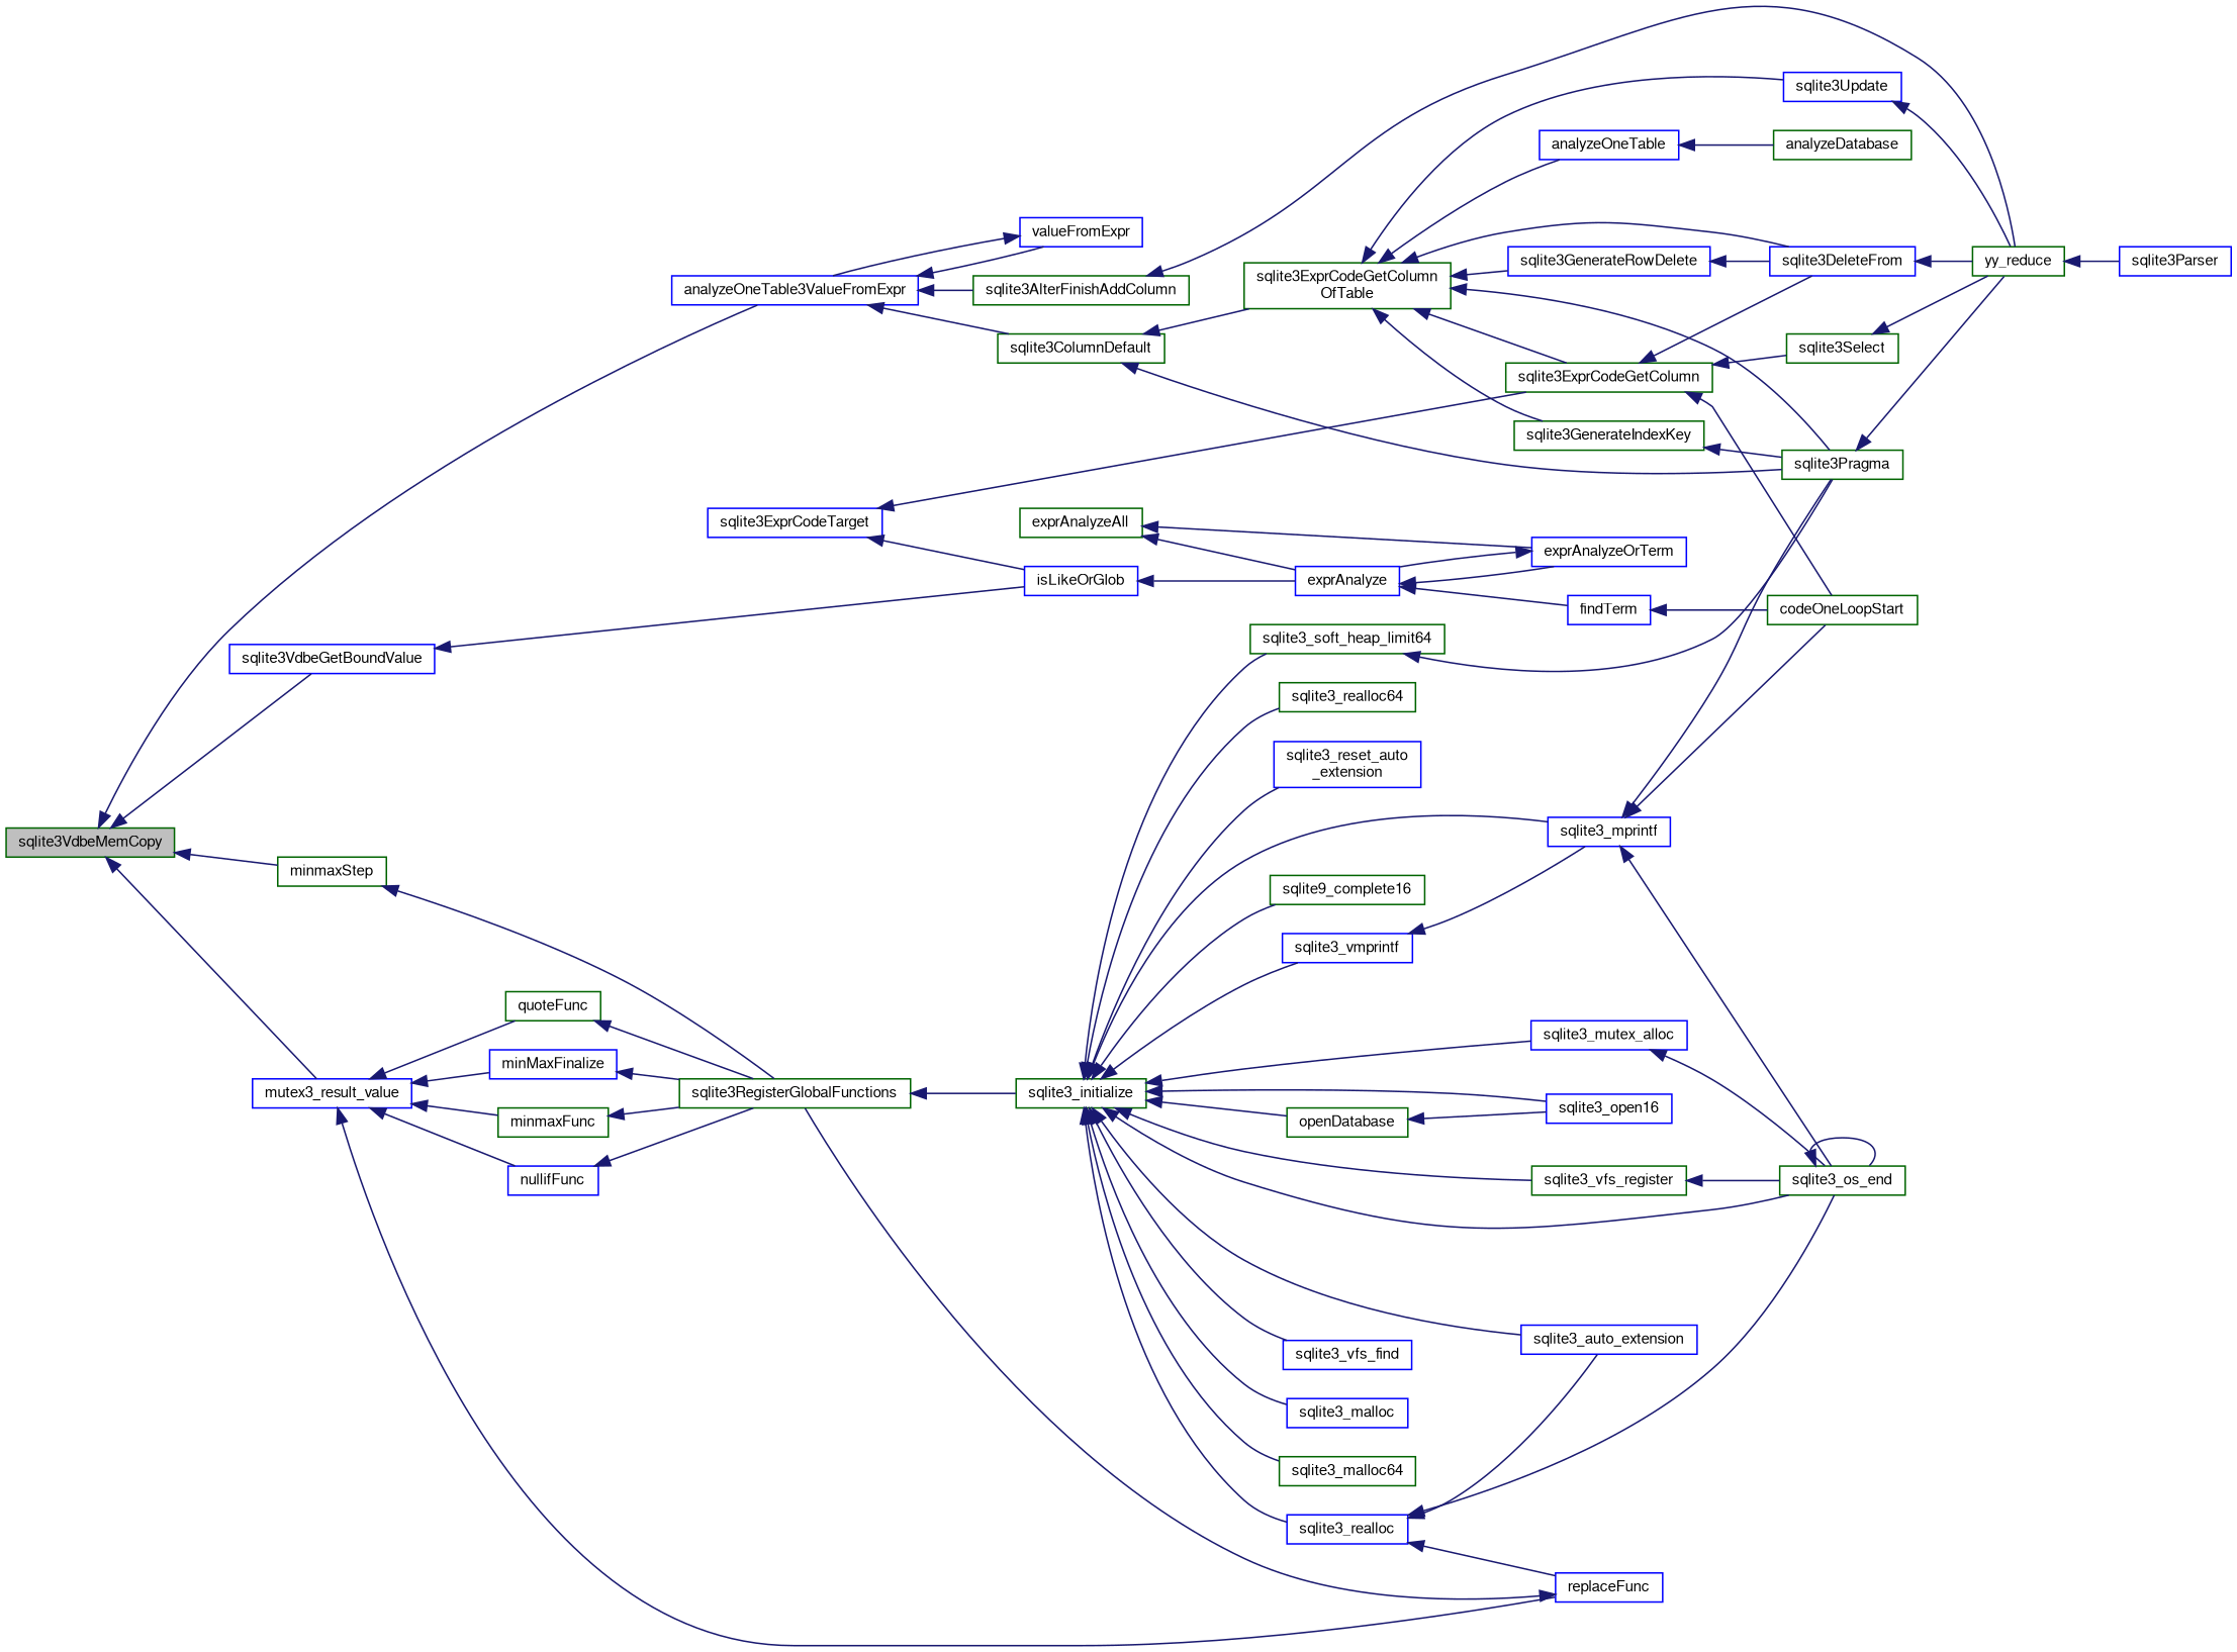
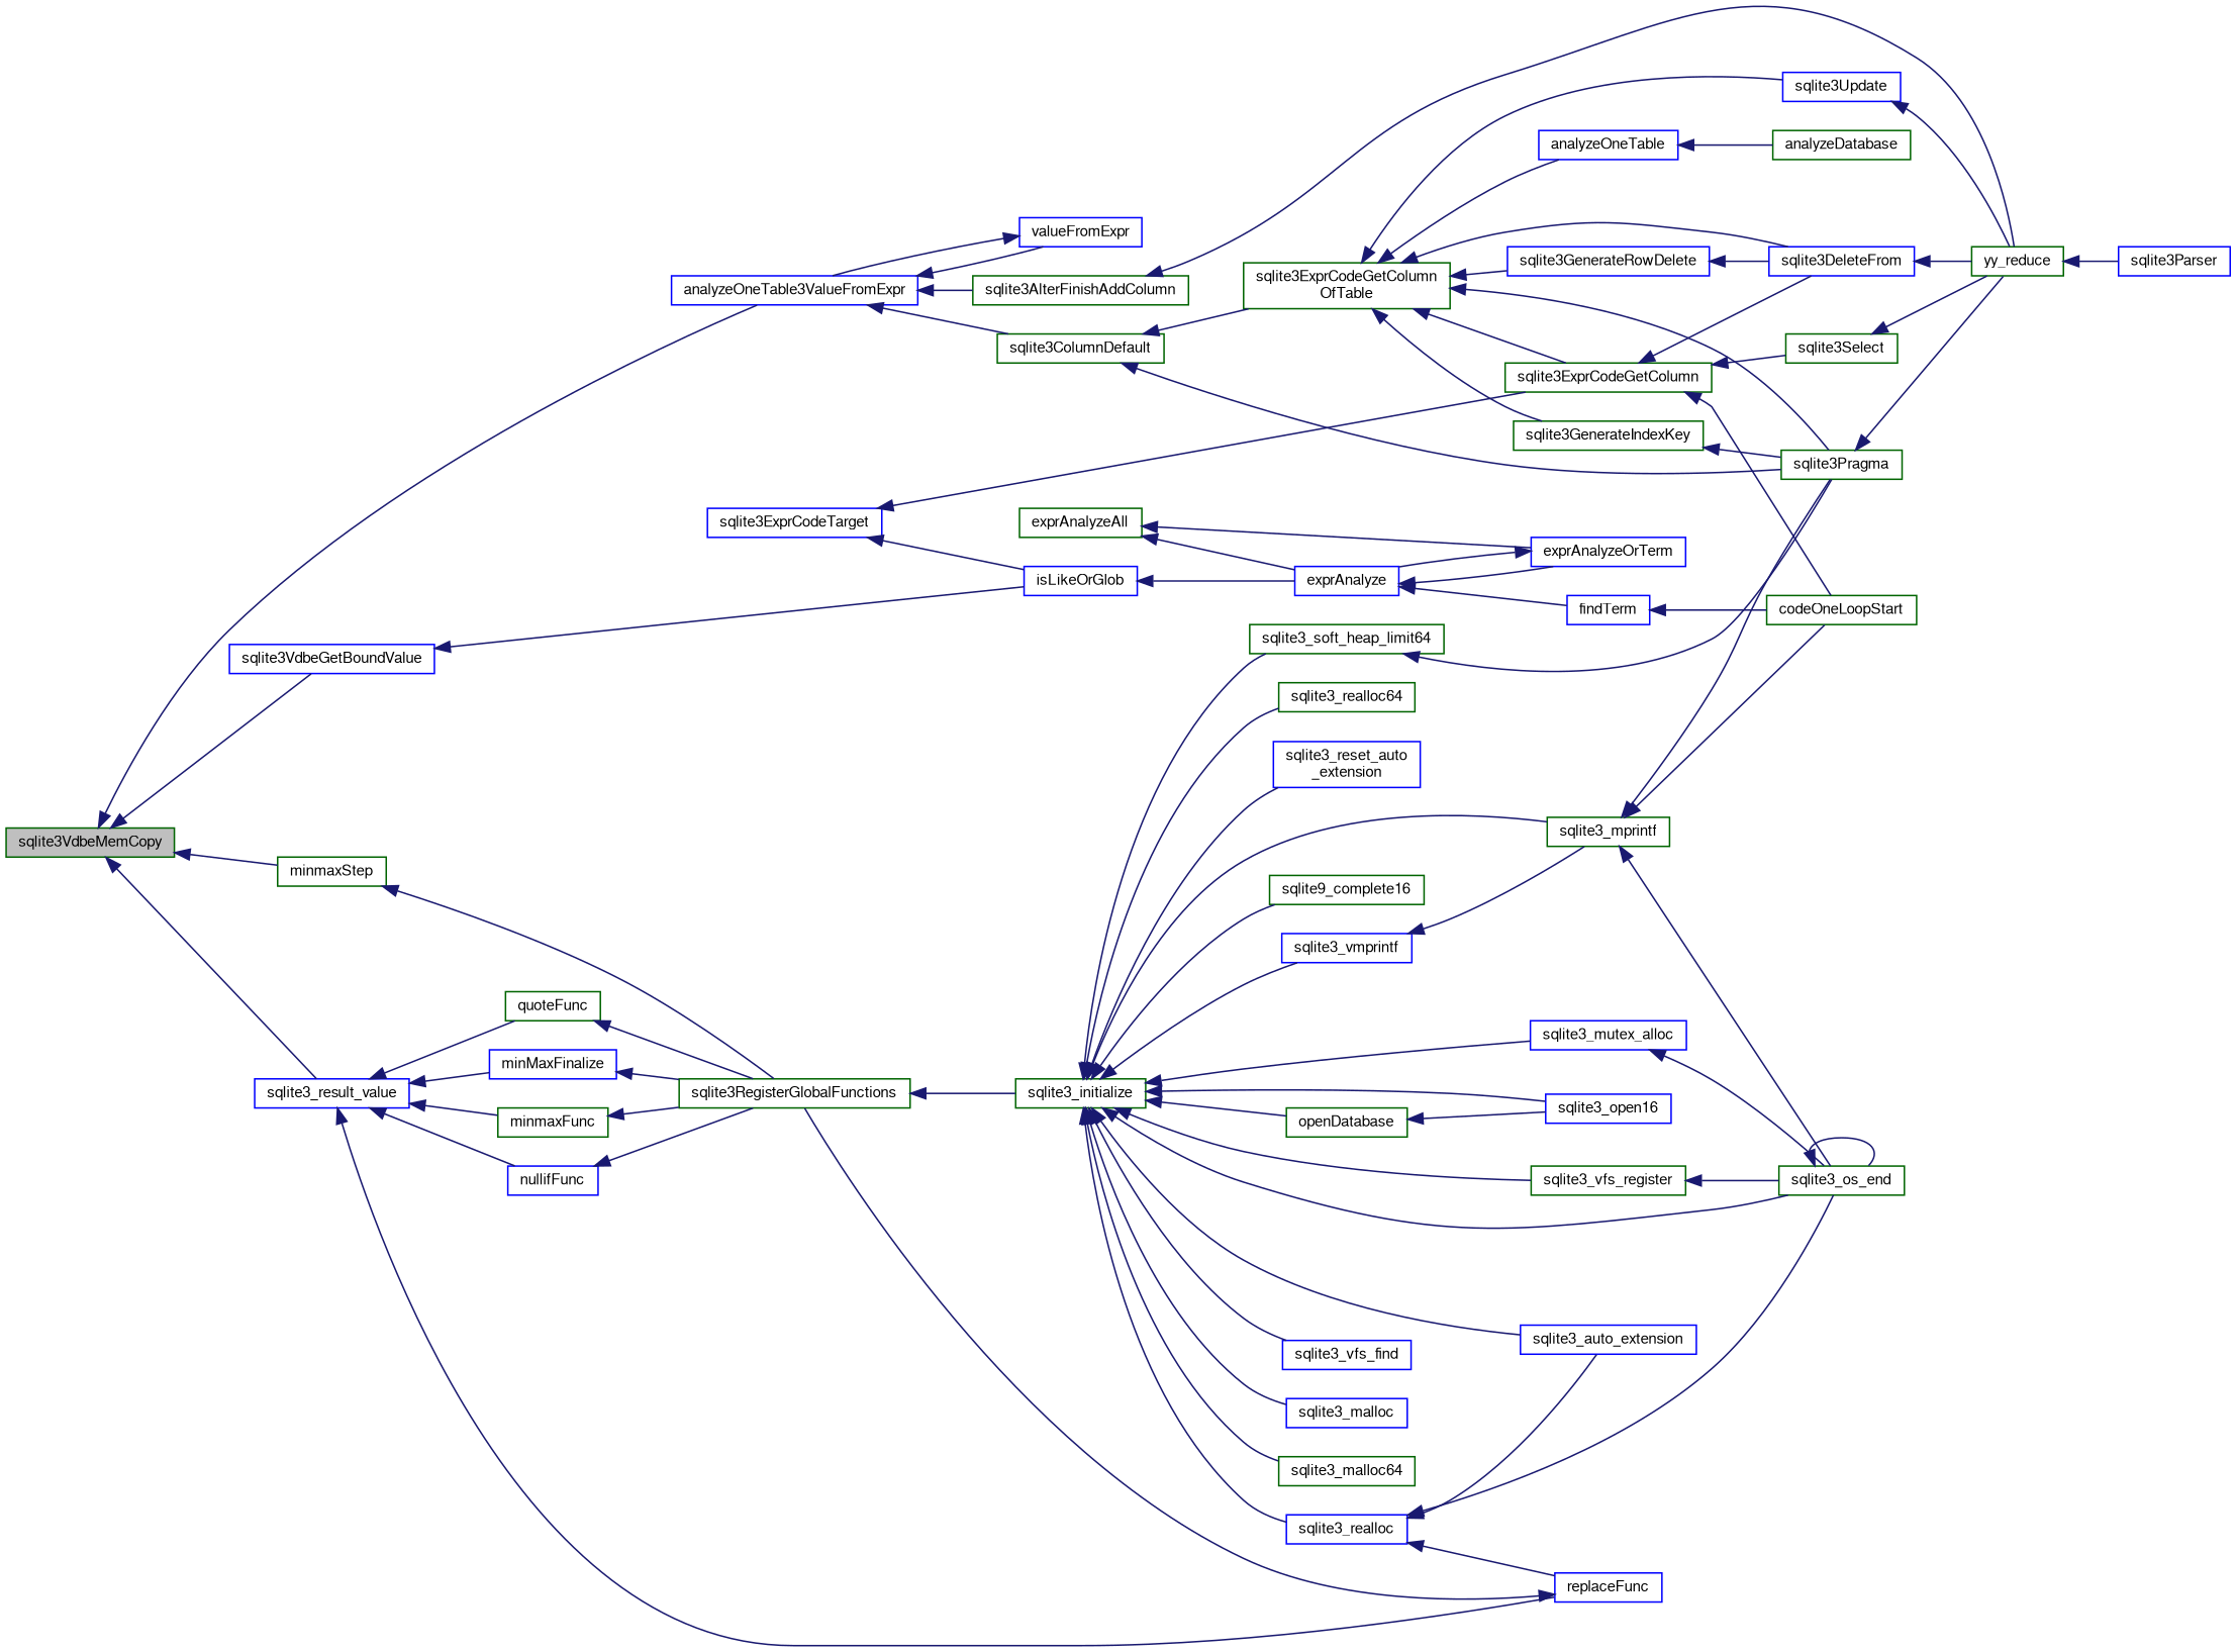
  digraph {
    rankdir=LR
    node [color=darkgreen fillcolor=white fontname=FreeSans fontsize=10 shape=record style=filled]
    edge [color=midnightblue dir=back fontname=FreeSans fontsize=10 labelfontname=FreeSans labelfontsize=10 style=solid]
    n1 [fillcolor=grey75 fontcolor=black height=0.2 label=sqlite3VdbeMemCopy width=0.4]
    n2 [color=blue height=0.2 label=analyzeOneTable3ValueFromExpr width=0.4]
    n3 [color=blue height=0.2 label=sqlite3VdbeGetBoundValue width=0.4]
-   n4 [color=blue height=0.2 label=mutex3_result_value width=0.4]
+   n4 [color=blue height=0.2 label=sqlite3_result_value width=0.4]
    n5 [height=0.2 label=minmaxStep width=0.4]
    n6 [color=blue height=0.2 label=valueFromExpr width=0.4]
    n7 [height=0.2 label=sqlite3AlterFinishAddColumn width=0.4]
    n8 [height=0.2 label=sqlite3ColumnDefault width=0.4]
    n9 [color=blue height=0.2 label=isLikeOrGlob width=0.4]
    n10 [height=0.2 label=minmaxFunc width=0.4]
    n11 [color=blue height=0.2 label=replaceFunc width=0.4]
    n12 [color=blue height=0.2 label=nullifFunc width=0.4]
    n13 [height=0.2 label=quoteFunc width=0.4]
    n14 [color=blue height=0.2 label=minMaxFinalize width=0.4]
    n15 [height=0.2 label=sqlite3RegisterGlobalFunctions width=0.4]
    n16 [height=0.2 label=yy_reduce width=0.4]
    n17 [height=0.2 label="sqlite3ExprCodeGetColumn\lOfTable" width=0.4]
    n18 [height=0.2 label=sqlite3Pragma width=0.4]
    n19 [color=blue height=0.2 label=sqlite3Parser width=0.4]
    n20 [height=0.2 label=sqlite3ExprCodeGetColumn width=0.4]
    n21 [color=blue height=0.2 label=sqlite3DeleteFrom width=0.4]
    n22 [color=blue height=0.2 label=analyzeOneTable width=0.4]
    n23 [color=blue height=0.2 label=sqlite3GenerateRowDelete width=0.4]
    n24 [height=0.2 label=sqlite3GenerateIndexKey width=0.4]
    n25 [color=blue height=0.2 label=sqlite3Update width=0.4]
    n26 [height=0.2 label=codeOneLoopStart width=0.4]
    n27 [height=0.2 label=sqlite3Select width=0.4]
    n28 [height=0.2 label=analyzeDatabase width=0.4]
    n29 [color=blue height=0.2 label=sqlite3ExprCodeTarget width=0.4]
    n30 [color=blue height=0.2 label=exprAnalyze width=0.4]
    n31 [color=blue height=0.2 label=findTerm width=0.4]
    n32 [color=blue height=0.2 label=exprAnalyzeOrTerm width=0.4]
    n33 [height=0.2 label=exprAnalyzeAll width=0.4]
    n34 [height=0.2 label=sqlite3_initialize width=0.4]
    n35 [color=blue height=0.2 label=sqlite3_vfs_find width=0.4]
    n36 [height=0.2 label=sqlite3_vfs_register width=0.4]
    n37 [height=0.2 label=sqlite3_os_end width=0.4]
    n38 [color=blue height=0.2 label=sqlite3_mutex_alloc width=0.4]
    n39 [height=0.2 label=sqlite3_soft_heap_limit64 width=0.4]
    n40 [color=blue height=0.2 label=sqlite3_malloc width=0.4]
    n41 [height=0.2 label=sqlite3_malloc64 width=0.4]
    n42 [color=blue height=0.2 label=sqlite3_realloc width=0.4]
    n43 [color=blue height=0.2 label=sqlite3_auto_extension width=0.4]
    n44 [height=0.2 label=sqlite3_realloc64 width=0.4]
    n45 [color=blue height=0.2 label=sqlite3_vmprintf width=0.4]
-   n46 [color=blue height=0.2 label=sqlite3_mprintf width=0.4]
+   n46 [height=0.2 label=sqlite3_mprintf width=0.4]
    n47 [color=blue height=0.2 label="sqlite3_reset_auto\l_extension" width=0.4]
    n48 [height=0.2 label=sqlite9_complete16 width=0.4]
    n49 [height=0.2 label=openDatabase width=0.4]
    n50 [color=blue height=0.2 label=sqlite3_open16 width=0.4]
    n1 -> n2
    n1 -> n3
    n1 -> n4
    n1 -> n5
    n2 -> n6
    n2 -> n7
    n2 -> n8
    n3 -> n9
    n4 -> n10
    n4 -> n11
    n4 -> n12
    n4 -> n13
    n4 -> n14
    n5 -> n15
    n6 -> n2
    n7 -> n16
    n8 -> n17
    n8 -> n18
    n9 -> n30
    n10 -> n15
    n11 -> n15
    n12 -> n15
    n13 -> n15
    n14 -> n15
    n15 -> n34
    n16 -> n19
    n17 -> n18
    n17 -> n20
    n17 -> n21
    n17 -> n22
    n17 -> n23
    n17 -> n24
    n17 -> n25
    n18 -> n16
    n20 -> n21
    n20 -> n26
    n20 -> n27
    n21 -> n16
    n22 -> n28
    n23 -> n21
    n24 -> n18
    n25 -> n16
    n27 -> n16
    n29 -> n9
    n29 -> n20
    n30 -> n31
    n30 -> n32
    n31 -> n26
    n32 -> n30
    n33 -> n30
    n33 -> n32
    n34 -> n35
    n34 -> n36
    n34 -> n37
    n34 -> n38
    n34 -> n39
    n34 -> n40
    n34 -> n41
    n34 -> n42
    n34 -> n43
    n34 -> n44
    n34 -> n45
    n34 -> n46
    n34 -> n47
    n34 -> n48
    n34 -> n49
    n34 -> n50
    n36 -> n37
    n37 -> n37
    n38 -> n37
    n39 -> n18
    n42 -> n11
    n42 -> n37
    n42 -> n43
    n45 -> n46
    n46 -> n18
    n46 -> n26
    n46 -> n37
    n49 -> n50
  }
